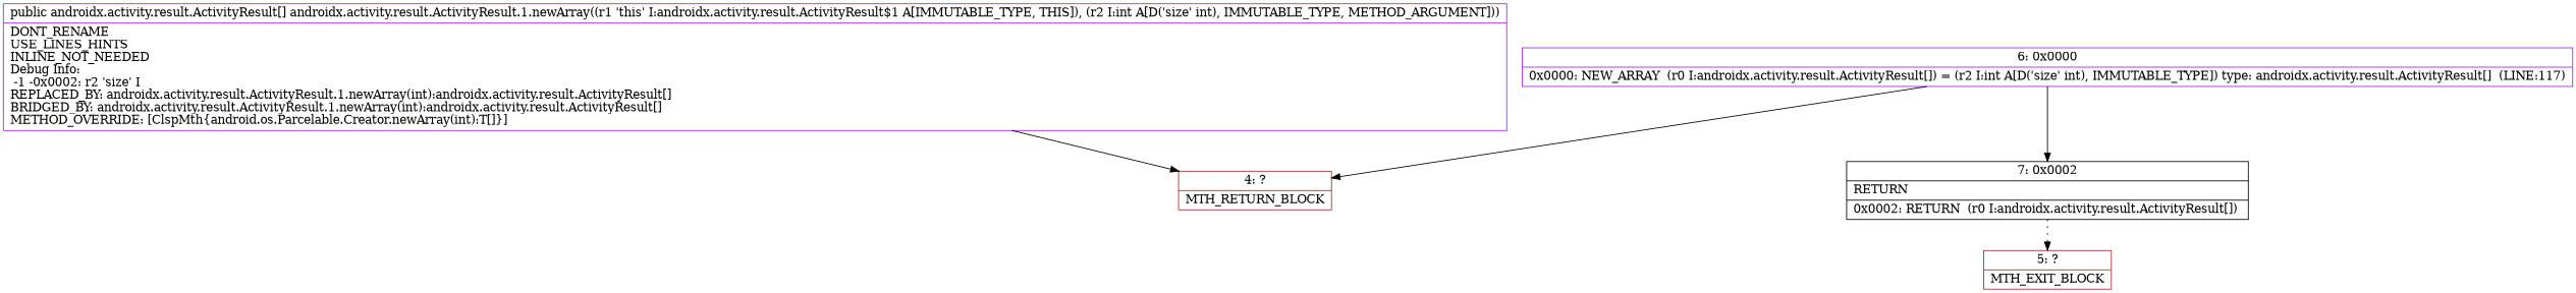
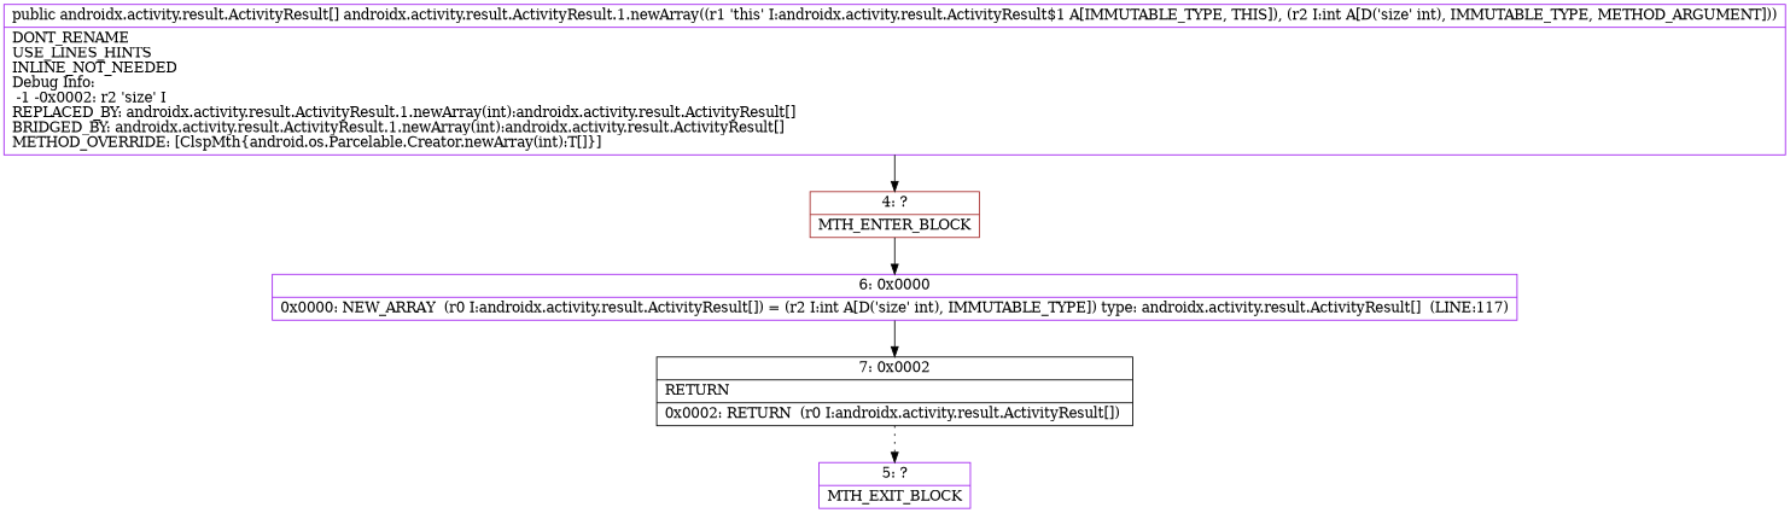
  digraph {
    node [color=brown shape=record]
    edge [style=solid]
-   n1 [label="{4\:\ ?|MTH_RETURN_BLOCK\l}"]
+   n1 [label="{4\:\ ?|MTH_ENTER_BLOCK\l}"]
    n2 [color=purple label="{6\:\ 0x0000|0x0000: NEW_ARRAY  (r0 I:androidx.activity.result.ActivityResult[]) = (r2 I:int A[D('size' int), IMMUTABLE_TYPE]) type: androidx.activity.result.ActivityResult[]  (LINE:117)\l}"]
    n3 [color=black label="{7\:\ 0x0002|RETURN\l|0x0002: RETURN  (r0 I:androidx.activity.result.ActivityResult[]) \l}"]
-   n4 [label="{5\:\ ?|MTH_EXIT_BLOCK\l}"]
+   n4 [color=purple label="{5\:\ ?|MTH_EXIT_BLOCK\l}"]
    n5 [color=purple label="{public androidx.activity.result.ActivityResult[] androidx.activity.result.ActivityResult.1.newArray((r1 'this' I:androidx.activity.result.ActivityResult$1 A[IMMUTABLE_TYPE, THIS]), (r2 I:int A[D('size' int), IMMUTABLE_TYPE, METHOD_ARGUMENT]))  | DONT_RENAME\lUSE_LINES_HINTS\lINLINE_NOT_NEEDED\lDebug Info:\l  \-1 \-0x0002: r2 'size' I\lREPLACED_BY: androidx.activity.result.ActivityResult.1.newArray(int):androidx.activity.result.ActivityResult[]\lBRIDGED_BY: androidx.activity.result.ActivityResult.1.newArray(int):androidx.activity.result.ActivityResult[]\lMETHOD_OVERRIDE: [ClspMth\{android.os.Parcelable.Creator.newArray(int):T[]\}]\l}"]
-   n2 -> n1
+   n1 -> n2
    n2 -> n3
    n3 -> n4 [style=dotted]
    n5 -> n1
  }
